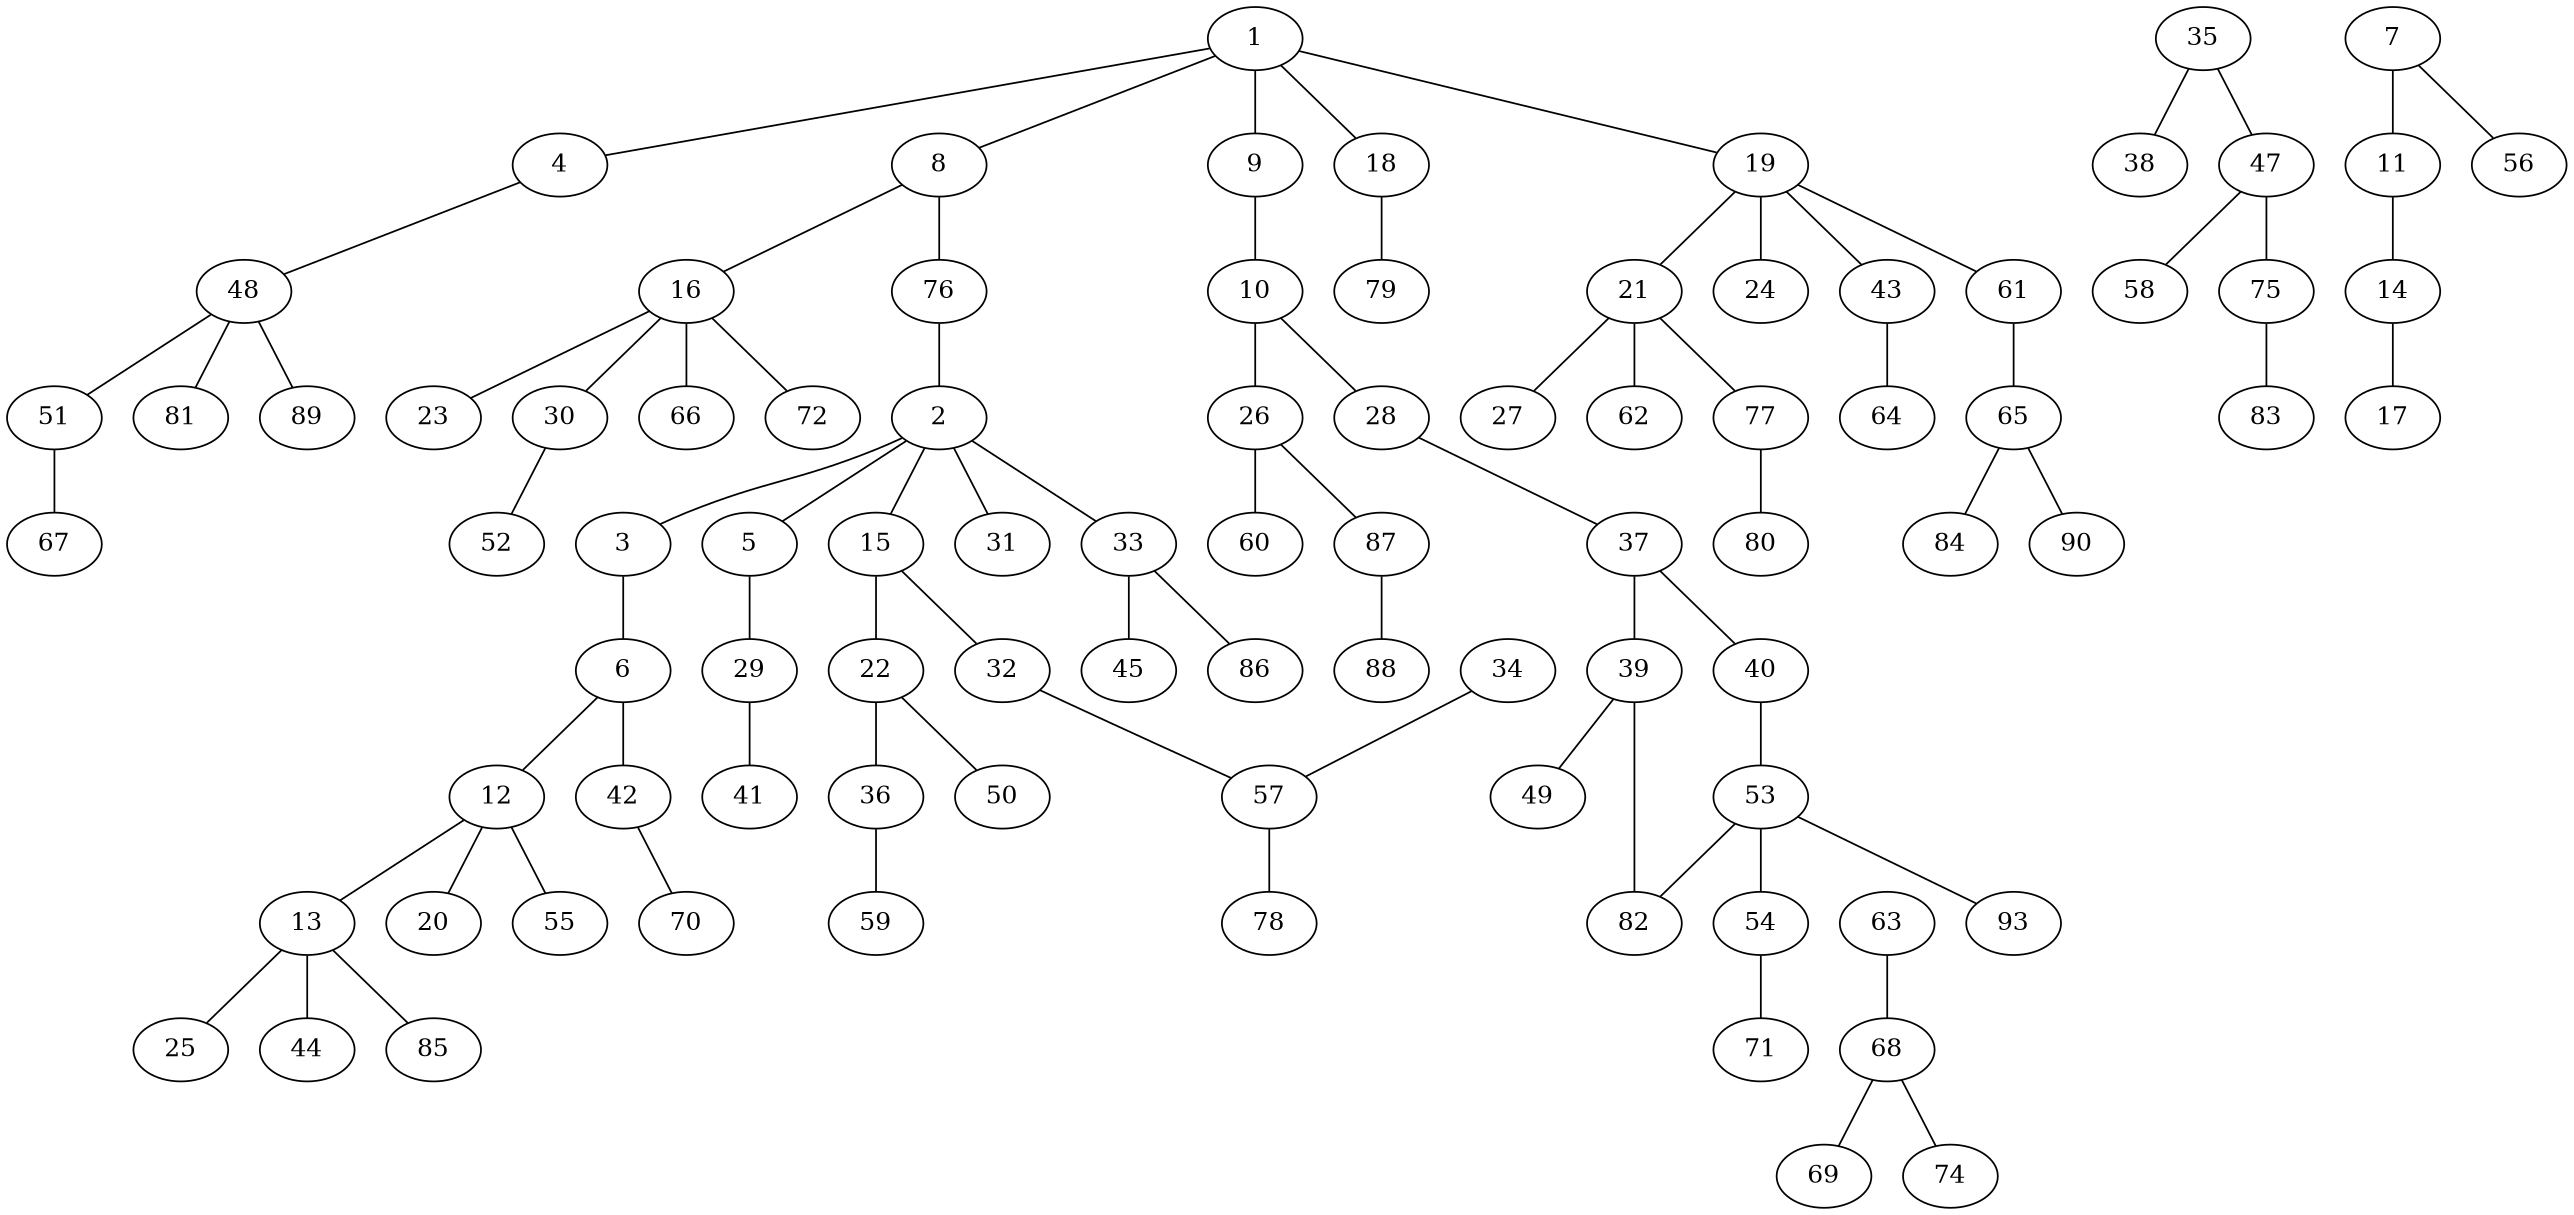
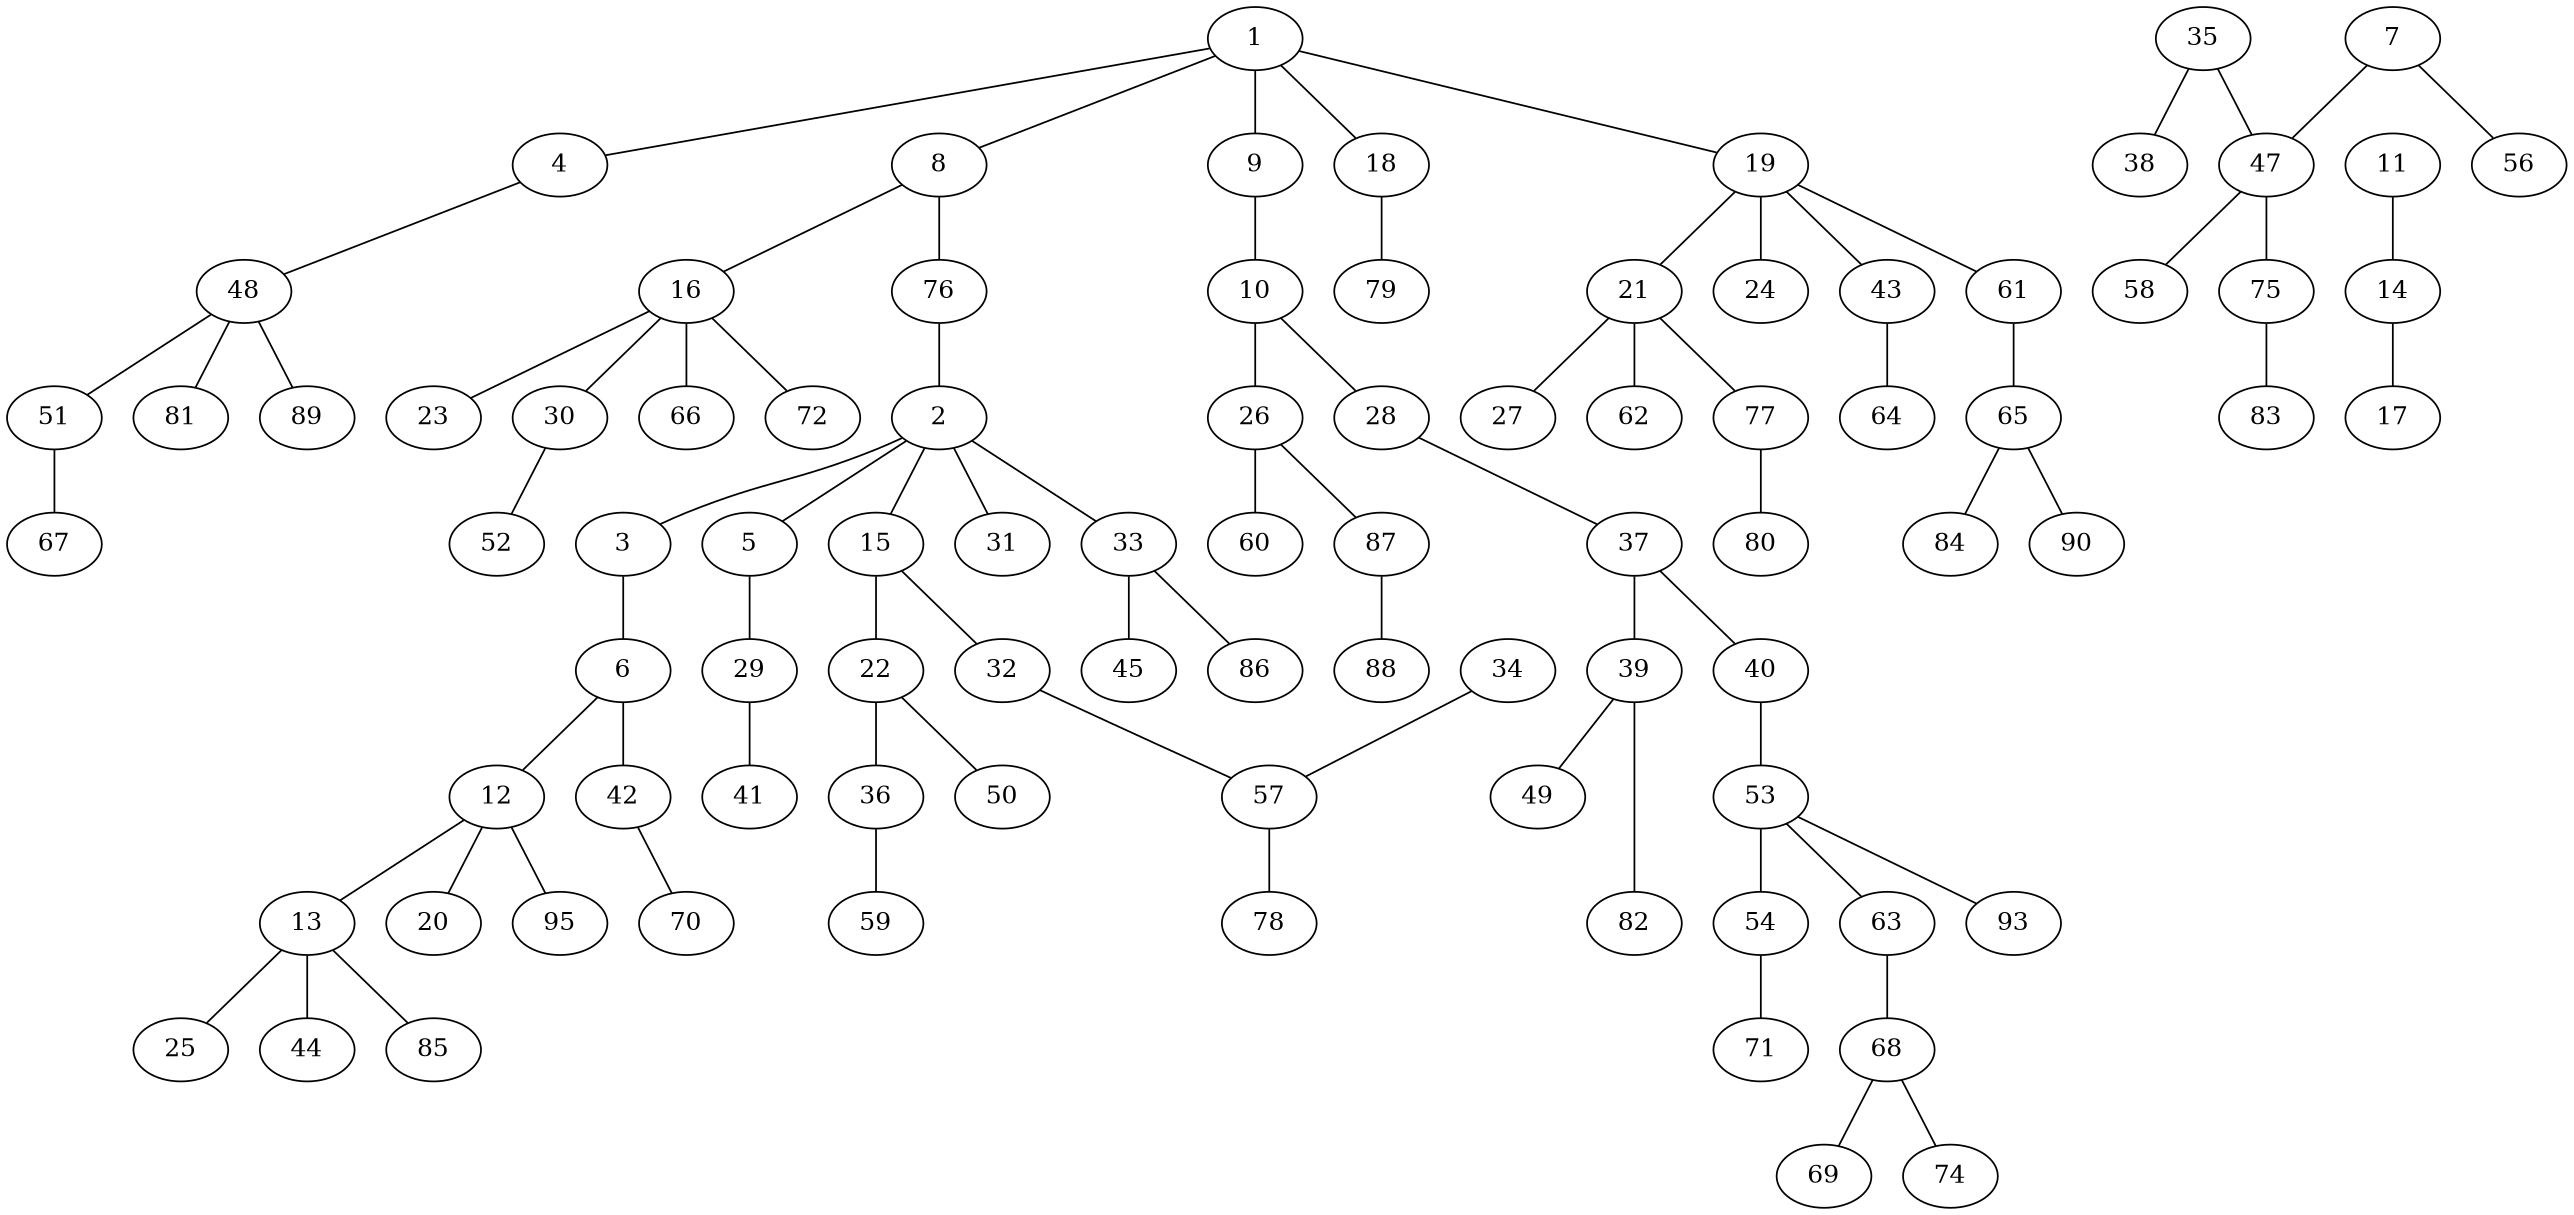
  graph {
    1
    4
    8
    9
    18
    19
    2
    3
    5
    15
    31
    33
    48
    16
    76
    10
    79
    21
    24
    43
    61
    6
    29
    22
    32
    45
    86
    51
    81
    89
    23
    30
    66
    72
    26
    28
    35
    38
    47
    27
    62
    77
    64
    65
    12
    42
    41
    36
    50
    57
    7
    11
    56
    13
    20
-   55
+   55 [label=95]
    70
    67
    14
    25
    44
    85
    17
    52
    60
    87
    37
    88
    39
    40
    59
    34
    58
    75
    80
    84
    90
    49
    82
    53
    78
    83
    54
    63
    n85 [label=93]
    71
    68
    69
    74
    1 -- 4
    1 -- 8
    1 -- 9
    1 -- 18
    1 -- 19
    4 -- 48
    8 -- 16
    8 -- 76
    9 -- 10
    18 -- 79
    19 -- 21
    19 -- 24
    19 -- 43
    19 -- 61
    2 -- 3
    2 -- 5
    2 -- 15
    2 -- 31
    2 -- 33
    3 -- 6
    5 -- 29
    15 -- 22
    15 -- 32
    33 -- 45
    33 -- 86
    48 -- 51
    48 -- 81
    48 -- 89
    16 -- 23
    16 -- 30
    16 -- 66
    16 -- 72
    76 -- 2
    10 -- 26
    10 -- 28
    21 -- 27
    21 -- 62
    21 -- 77
    43 -- 64
    61 -- 65
    6 -- 12
    6 -- 42
    29 -- 41
    22 -- 36
    22 -- 50
    32 -- 57
    51 -- 67
    30 -- 52
    26 -- 60
    26 -- 87
    28 -- 37
    35 -- 38
    35 -- 47
    47 -- 58
    47 -- 75
    77 -- 80
    65 -- 84
    65 -- 90
    12 -- 13
    12 -- 20
    12 -- 55
    42 -- 70
    36 -- 59
    57 -- 78
-   7 -- 11
+   7 -- 47
    7 -- 56
    11 -- 14
    13 -- 25
    13 -- 44
    13 -- 85
    14 -- 17
    87 -- 88
    37 -- 39
    37 -- 40
    39 -- 49
    39 -- 82
    40 -- 53
    34 -- 57
    75 -- 83
    53 -- 54
-   53 -- 82
+   53 -- 63
    53 -- n85
    54 -- 71
    63 -- 68
    68 -- 69
    68 -- 74
  }
